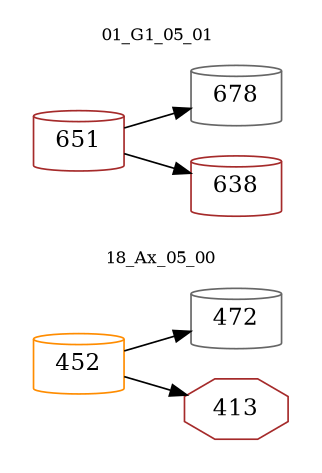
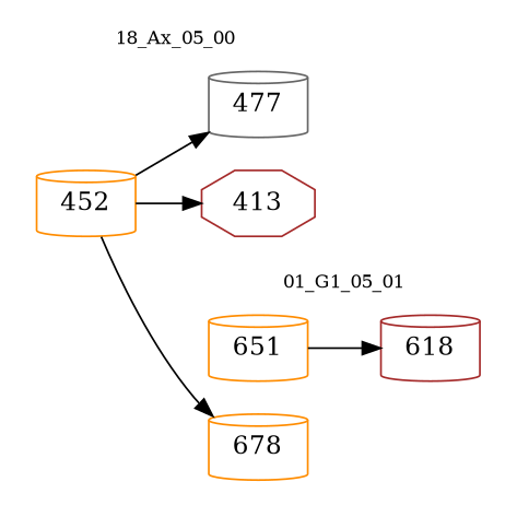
  digraph {
    rankdir=LR
    node [color=darkorange shape=cylinder]
    edge [color=black]
    n1 [label=452]
    n2 [color=brown label=413 shape=octagon]
-   n3 [color=gray40 label=472]
-   n4 [color=brown label=651]
-   n5 [color=brown label=638]
-   n6 [color=gray40 label=678]
+   n3 [color=gray40 label=477]
+   n4 [label=651]
+   n5 [color=brown label=618]
+   n6 [label=678]
    subgraph cluster_1 {
      color=white
      fontsize=10
      label="18_Ax_05_00"
      n1
      n2
      n3
    }
    subgraph cluster_2 {
      color=white
      fontsize=10
      label="01_G1_05_01"
      n4
      n5
      n6
    }
    n1 -> n2
    n1 -> n3
    n4 -> n5
-   n4 -> n6
+   n1 -> n6
  }
